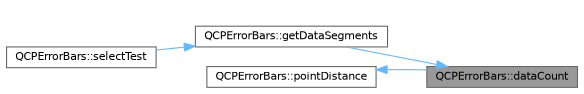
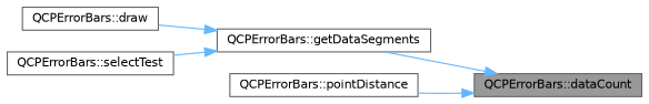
  digraph {
    rankdir=RL
    node [color=grey40 fillcolor=white fontname=Helvetica fontsize=10 shape=box style=filled]
    edge [color=steelblue1 dir=back fontname=Helvetica fontsize=10 labelfontname=Helvetica labelfontsize=10 style=solid]
    n1 [color=gray40 fillcolor=grey60 fontcolor=black height=0.2 label="QCPErrorBars::dataCount" width=0.4]
    n2 [height=0.2 label="QCPErrorBars::getDataSegments" width=0.4]
    n3 [height=0.2 label="QCPErrorBars::pointDistance" width=0.4]
+   n4 [height=0.2 label="QCPErrorBars::draw" width=0.4]
    n5 [height=0.2 label="QCPErrorBars::selectTest" width=0.4]
    n1 -> n2
-   n3 -> n1
+   n1 -> n3
+   n2 -> n4
    n2 -> n5
  }
